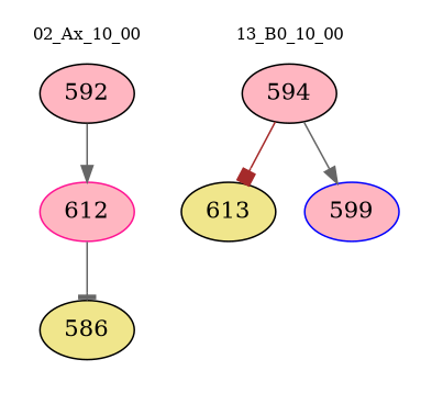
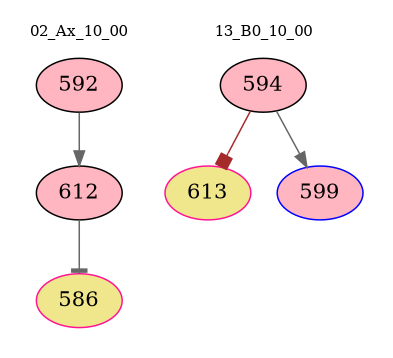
  digraph {
    node [color=black fillcolor=lightpink style=filled]
    edge [arrowhead=normal color=gray40]
-   n1 [color=deeppink label=612]
-   n2 [fillcolor=khaki label=586]
+   n1 [label=612]
+   n2 [color=deeppink fillcolor=khaki label=586]
    n3 [label=592]
    n4 [label=594]
-   n5 [fillcolor=khaki label=613]
+   n5 [color=deeppink fillcolor=khaki label=613]
    n6 [color=blue label=599]
    subgraph cluster_1 {
      color=white
      fontsize=10
      label="02_Ax_10_00"
      n1
      n2
      n3
    }
    subgraph cluster_2 {
      color=white
      fontsize=10
      label="13_B0_10_00"
      n4
      n5
      n6
    }
    n1 -> n2 [arrowhead=tee]
    n3 -> n1
    n4 -> n5 [arrowhead=box color=brown]
    n4 -> n6
  }
